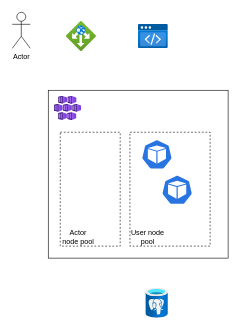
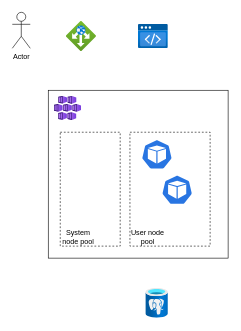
  <mxCell id="0" />
  <mxCell id="1" parent="0" />
  <mxCell id="2" value="" style="rounded=0;whiteSpace=wrap;html=1;" vertex="1" parent="1"><mxGeometry x="80" y="150" width="300" height="280" as="geometry" /></mxCell>
  <mxCell id="3" value="" style="rounded=0;whiteSpace=wrap;html=1;dashed=1;" vertex="1" parent="1"><mxGeometry x="100" y="220" width="100" height="190" as="geometry" /></mxCell>
  <mxCell id="4" value="" style="aspect=fixed;html=1;points=[];align=center;image;fontSize=12;image=img/lib/azure2/networking/Application_Gateways.svg;" vertex="1" parent="1"><mxGeometry x="110" y="35" width="50" height="50" as="geometry" /></mxCell>
  <mxCell id="5" value="" style="aspect=fixed;html=1;points=[];align=center;image;fontSize=12;image=img/lib/azure2/preview/Static_Apps.svg;" vertex="1" parent="1"><mxGeometry x="230" y="40" width="50" height="40" as="geometry" /></mxCell>
  <mxCell id="6" value="Actor" style="shape=umlActor;verticalLabelPosition=bottom;verticalAlign=top;html=1;outlineConnect=0;" vertex="1" parent="1"><mxGeometry x="20" y="20" width="30" height="60" as="geometry" /></mxCell>
  <mxCell id="7" value="" style="aspect=fixed;html=1;points=[];align=center;image;fontSize=12;image=img/lib/azure2/databases/Azure_Database_PostgreSQL_Server.svg;" vertex="1" parent="1"><mxGeometry x="242.5" y="480" width="37.5" height="50" as="geometry" /></mxCell>
  <mxCell id="8" value="" style="aspect=fixed;html=1;points=[];align=center;image;fontSize=12;image=img/lib/azure2/containers/Kubernetes_Services.svg;" vertex="1" parent="1"><mxGeometry x="90" y="160" width="45.33" height="40" as="geometry" /></mxCell>
  <mxCell id="9" value="" style="rounded=0;whiteSpace=wrap;html=1;dashed=1;" vertex="1" parent="1"><mxGeometry x="216.25" y="220" width="133.75" height="190" as="geometry" /></mxCell>
  <mxCell id="10" value="" style="sketch=0;html=1;dashed=0;whitespace=wrap;fillColor=#2875E2;strokeColor=#ffffff;points=[[0.005,0.63,0],[0.1,0.2,0],[0.9,0.2,0],[0.5,0,0],[0.995,0.63,0],[0.72,0.99,0],[0.5,1,0],[0.28,0.99,0]];verticalLabelPosition=bottom;align=center;verticalAlign=top;shape=mxgraph.kubernetes.icon;prIcon=pod" vertex="1" parent="1"><mxGeometry x="226.25" y="232" width="70" height="50" as="geometry" /></mxCell>
  <mxCell id="11" value="" style="sketch=0;html=1;dashed=0;whitespace=wrap;fillColor=#2875E2;strokeColor=#ffffff;points=[[0.005,0.63,0],[0.1,0.2,0],[0.9,0.2,0],[0.5,0,0],[0.995,0.63,0],[0.72,0.99,0],[0.5,1,0],[0.28,0.99,0]];verticalLabelPosition=bottom;align=center;verticalAlign=top;shape=mxgraph.kubernetes.icon;prIcon=pod" vertex="1" parent="1"><mxGeometry x="260" y="291" width="70" height="50" as="geometry" /></mxCell>
- <mxCell id="12" value="Actor node pool" style="text;strokeColor=none;align=center;fillColor=none;html=1;verticalAlign=middle;whiteSpace=wrap;rounded=0;dashed=1;" vertex="1" parent="1"><mxGeometry x="100" y="380" width="60" height="30" as="geometry" /></mxCell>
+ <mxCell id="12" value="System node pool" style="text;strokeColor=none;align=center;fillColor=none;html=1;verticalAlign=middle;whiteSpace=wrap;rounded=0;dashed=1;" vertex="1" parent="1"><mxGeometry x="100" y="380" width="60" height="30" as="geometry" /></mxCell>
  <mxCell id="13" value="User node pool" style="text;strokeColor=none;align=center;fillColor=none;html=1;verticalAlign=middle;whiteSpace=wrap;rounded=0;dashed=1;" vertex="1" parent="1"><mxGeometry x="216.25" y="380" width="60" height="30" as="geometry" /></mxCell>
